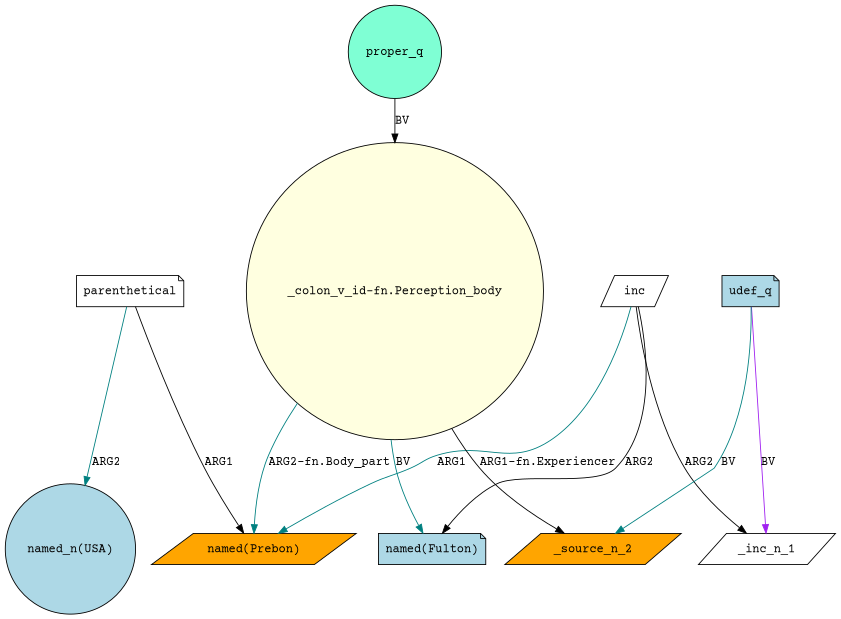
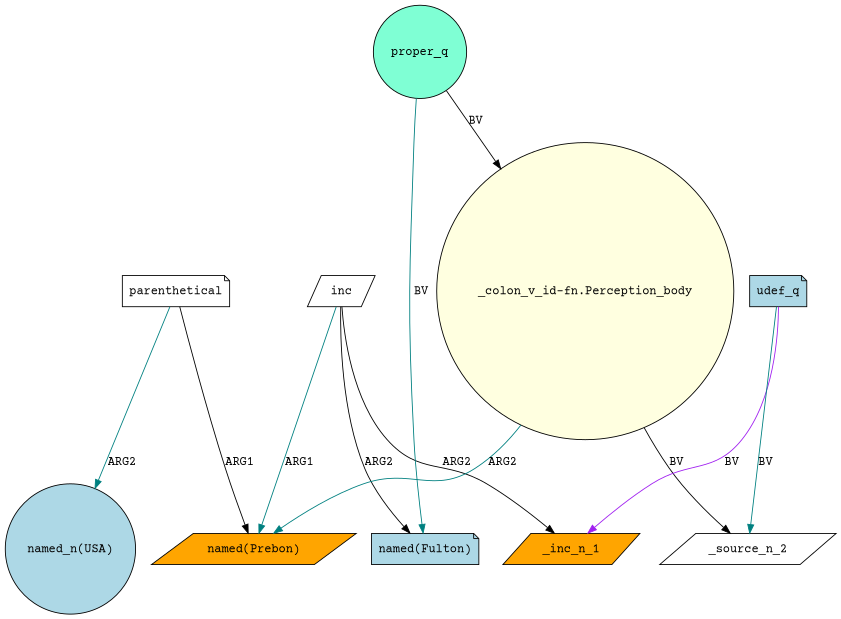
  digraph {
    fontname="Courier Prime"
    node [fillcolor=orange fontname="Courier Prime" shape=parallelogram style=filled]
    edge [color=teal fontname="Courier Prime"]
    n1 [fillcolor=white label=inc]
    "named(Prebon)"
    "named(Fulton)" [fillcolor=lightblue shape=note]
-   _inc_n_1 [fillcolor=white]
+   _inc_n_1
    parenthetical [fillcolor=white shape=note]
    "named_n(USA)" [fillcolor=lightblue shape=circle]
    "_colon_v_id-fn.Perception_body" [fillcolor=lightyellow shape=circle]
-   _source_n_2
+   _source_n_2 [fillcolor=white]
    proper_q [fillcolor=aquamarine shape=circle]
    udef_q [fillcolor=lightblue shape=note]
    n1 -> "named(Prebon)" [label=ARG1]
    n1 -> "named(Fulton)" [color=black label=ARG2]
    n1 -> _inc_n_1 [color=black label=ARG2]
    parenthetical -> "named(Prebon)" [color=black label=ARG1]
    parenthetical -> "named_n(USA)" [label=ARG2]
-   "_colon_v_id-fn.Perception_body" -> "named(Prebon)" [label="ARG2-fn.Body_part"]
-   "_colon_v_id-fn.Perception_body" -> _source_n_2 [color=black label="ARG1-fn.Experiencer"]
-   "_colon_v_id-fn.Perception_body" -> "named(Fulton)" [label=BV]
+   "_colon_v_id-fn.Perception_body" -> "named(Prebon)" [label=ARG2]
+   "_colon_v_id-fn.Perception_body" -> _source_n_2 [color=black label=BV]
+   proper_q -> "named(Fulton)" [label=BV]
    proper_q -> "_colon_v_id-fn.Perception_body" [color=black label=BV]
    udef_q -> _inc_n_1 [color=purple label=BV]
    udef_q -> _source_n_2 [label=BV]
  }
